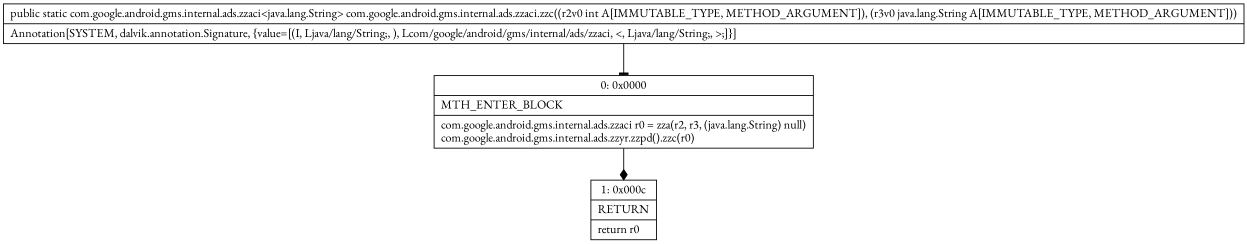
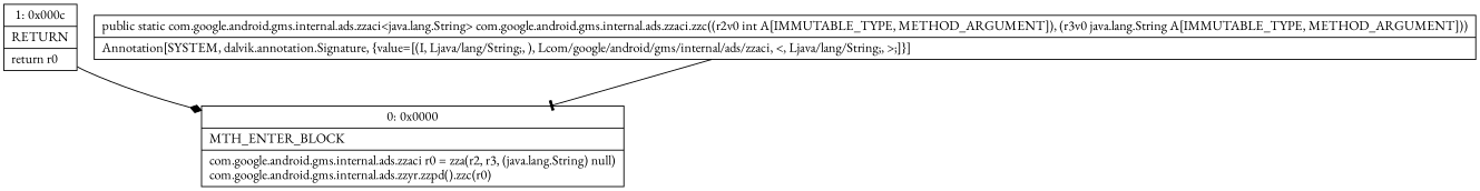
  digraph {
    fontname="EB Garamond"
    node [shape=record fontname="EB Garamond"]
    edge [fontname="EB Garamond"]
    n1 [label="{0\:\ 0x0000|MTH_ENTER_BLOCK\l|com.google.android.gms.internal.ads.zzaci r0 = zza(r2, r3, (java.lang.String) null)\lcom.google.android.gms.internal.ads.zzyr.zzpd().zzc(r0)\l}"]
    n2 [label="{1\:\ 0x000c|RETURN\l|return r0\l}"]
    n3 [label="{public static com.google.android.gms.internal.ads.zzaci\<java.lang.String\> com.google.android.gms.internal.ads.zzaci.zzc((r2v0 int A[IMMUTABLE_TYPE, METHOD_ARGUMENT]), (r3v0 java.lang.String A[IMMUTABLE_TYPE, METHOD_ARGUMENT]))  | Annotation[SYSTEM, dalvik.annotation.Signature, \{value=[(I, Ljava\/lang\/String;, ), Lcom\/google\/android\/gms\/internal\/ads\/zzaci, \<, Ljava\/lang\/String;, \>;]\}]\l}"]
-   n1 -> n2 [arrowhead=diamond]
+   n2 -> n1 [arrowhead=diamond]
    n3 -> n1 [arrowhead=tee]
  }
